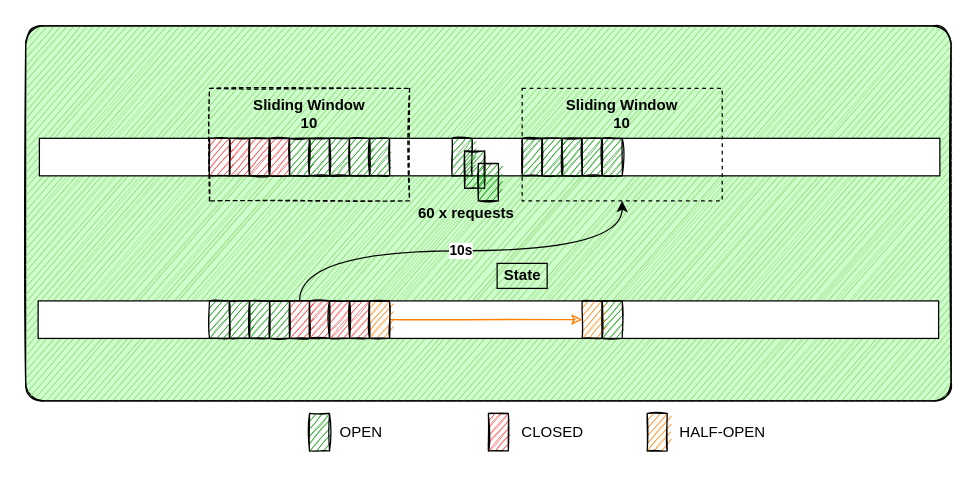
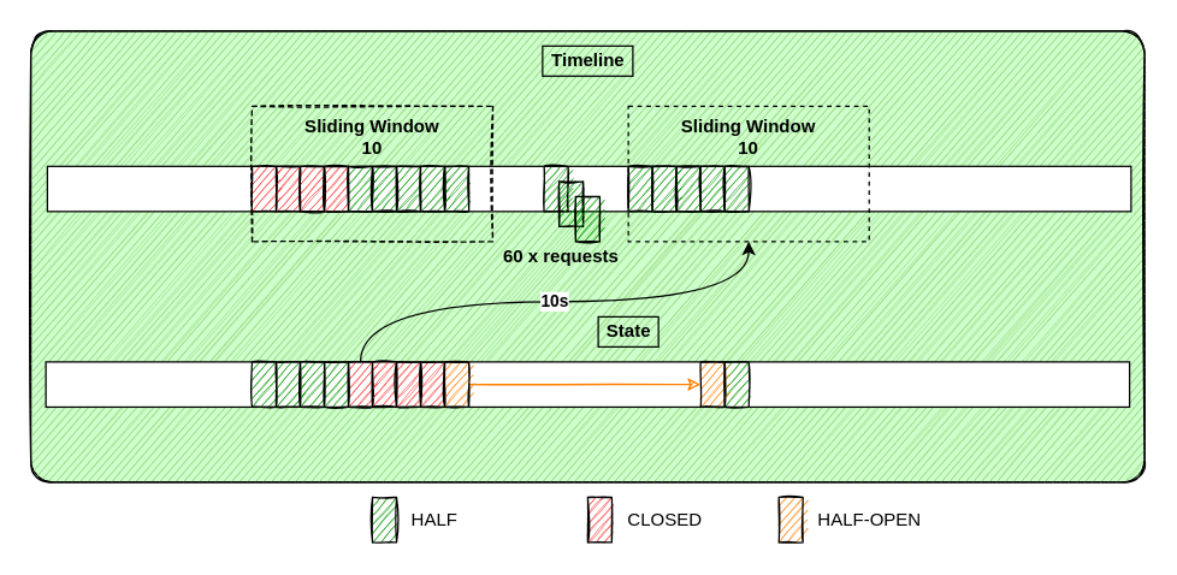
  <mxCell id="0" />
  <mxCell id="1" parent="0" />
  <mxCell id="2" value="" style="rounded=1;whiteSpace=wrap;html=1;sketch=0;strokeColor=default;strokeWidth=1;fillColor=#CCFFCC;verticalAlign=top;arcSize=5;" vertex="1" parent="1"><mxGeometry x="20" y="20" width="740" height="300" as="geometry" /></mxCell>
  <mxCell id="3" value="" style="rounded=1;whiteSpace=wrap;html=1;sketch=1;strokeColor=default;strokeWidth=1;fillColor=#97D077;verticalAlign=top;arcSize=5;" vertex="1" parent="1"><mxGeometry x="20" y="20" width="740" height="300" as="geometry" /></mxCell>
  <mxCell id="4" value="" style="rounded=0;whiteSpace=wrap;html=1;" vertex="1" parent="1"><mxGeometry x="31" y="110" width="720" height="30" as="geometry" /></mxCell>
  <mxCell id="5" value="Sliding Window&lt;br&gt;10" style="rounded=0;whiteSpace=wrap;html=1;dashed=1;fillColor=none;verticalAlign=top;sketch=1;strokeWidth=1;fontStyle=1" vertex="1" parent="1"><mxGeometry x="167" y="70" width="160" height="90" as="geometry" /></mxCell>
+ <mxCell id="6" value="Timeline" style="text;html=1;align=center;verticalAlign=middle;resizable=0;points=[];autosize=1;strokeColor=default;fillColor=none;fontStyle=1" vertex="1" parent="1"><mxGeometry x="360" y="30" width="60" height="20" as="geometry" /></mxCell>
  <mxCell id="7" value="" style="rounded=0;whiteSpace=wrap;html=1;fillColor=#FF3333;verticalAlign=top;sketch=1;strokeWidth=1;fontStyle=1" vertex="1" parent="1"><mxGeometry x="167" y="110" width="16" height="30" as="geometry" /></mxCell>
  <mxCell id="8" value="" style="rounded=0;whiteSpace=wrap;html=1;fillColor=#FF3333;verticalAlign=top;sketch=1;strokeWidth=1;fontStyle=1" vertex="1" parent="1"><mxGeometry x="183" y="110" width="16" height="30" as="geometry" /></mxCell>
  <mxCell id="9" value="" style="rounded=0;whiteSpace=wrap;html=1;fillColor=#FF3333;verticalAlign=top;sketch=1;strokeWidth=1;fontStyle=1" vertex="1" parent="1"><mxGeometry x="199" y="110" width="16" height="30" as="geometry" /></mxCell>
  <mxCell id="10" value="" style="rounded=0;whiteSpace=wrap;html=1;fillColor=#FF3333;verticalAlign=top;sketch=1;strokeWidth=1;fontStyle=1" vertex="1" parent="1"><mxGeometry x="215" y="110" width="16" height="30" as="geometry" /></mxCell>
  <mxCell id="11" value="" style="rounded=0;whiteSpace=wrap;html=1;fillColor=#009900;verticalAlign=top;sketch=1;strokeWidth=1;fontStyle=1" vertex="1" parent="1"><mxGeometry x="231" y="110" width="16" height="30" as="geometry" /></mxCell>
  <mxCell id="12" value="" style="rounded=0;whiteSpace=wrap;html=1;fillColor=#009900;verticalAlign=top;sketch=1;strokeWidth=1;fontStyle=1" vertex="1" parent="1"><mxGeometry x="247" y="110" width="16" height="30" as="geometry" /></mxCell>
  <mxCell id="13" value="" style="rounded=0;whiteSpace=wrap;html=1;fillColor=#009900;verticalAlign=top;sketch=1;strokeWidth=1;fontStyle=1" vertex="1" parent="1"><mxGeometry x="263" y="110" width="16" height="30" as="geometry" /></mxCell>
  <mxCell id="14" value="" style="rounded=0;whiteSpace=wrap;html=1;fillColor=#009900;verticalAlign=top;sketch=1;strokeWidth=1;fontStyle=1" vertex="1" parent="1"><mxGeometry x="279" y="110" width="16" height="30" as="geometry" /></mxCell>
  <mxCell id="15" value="" style="rounded=0;whiteSpace=wrap;html=1;fillColor=#009900;verticalAlign=top;sketch=1;strokeWidth=1;fontStyle=1" vertex="1" parent="1"><mxGeometry x="295" y="110" width="16" height="30" as="geometry" /></mxCell>
  <mxCell id="16" value="" style="rounded=0;whiteSpace=wrap;html=1;" vertex="1" parent="1"><mxGeometry x="30" y="240" width="720" height="30" as="geometry" /></mxCell>
  <mxCell id="17" value="State" style="text;html=1;align=center;verticalAlign=middle;resizable=0;points=[];autosize=1;strokeColor=default;fillColor=none;fontStyle=1" vertex="1" parent="1"><mxGeometry x="397" y="210" width="40" height="20" as="geometry" /></mxCell>
  <mxCell id="18" value="" style="rounded=0;whiteSpace=wrap;html=1;fillColor=#009900;verticalAlign=top;sketch=1;strokeWidth=1;fontStyle=1" vertex="1" parent="1"><mxGeometry x="167" y="240" width="16" height="30" as="geometry" /></mxCell>
  <mxCell id="19" value="" style="rounded=0;whiteSpace=wrap;html=1;fillColor=#009900;verticalAlign=top;sketch=1;strokeWidth=1;fontStyle=1" vertex="1" parent="1"><mxGeometry x="183" y="240" width="16" height="30" as="geometry" /></mxCell>
  <mxCell id="20" value="" style="rounded=0;whiteSpace=wrap;html=1;fillColor=#009900;verticalAlign=top;sketch=1;strokeWidth=1;fontStyle=1" vertex="1" parent="1"><mxGeometry x="199" y="240" width="16" height="30" as="geometry" /></mxCell>
  <mxCell id="21" value="" style="rounded=0;whiteSpace=wrap;html=1;fillColor=#009900;verticalAlign=top;sketch=1;strokeWidth=1;fontStyle=1" vertex="1" parent="1"><mxGeometry x="215" y="240" width="16" height="30" as="geometry" /></mxCell>
  <mxCell id="22" value="" style="rounded=0;whiteSpace=wrap;html=1;fillColor=#FF3333;verticalAlign=top;sketch=1;strokeWidth=1;fontStyle=1" vertex="1" parent="1"><mxGeometry x="231" y="240" width="16" height="30" as="geometry" /></mxCell>
  <mxCell id="23" value="" style="rounded=0;whiteSpace=wrap;html=1;fillColor=#FF3333;verticalAlign=top;sketch=1;strokeWidth=1;fontStyle=1" vertex="1" parent="1"><mxGeometry x="247" y="240" width="16" height="30" as="geometry" /></mxCell>
  <mxCell id="24" value="" style="rounded=0;whiteSpace=wrap;html=1;fillColor=#FF3333;verticalAlign=top;sketch=1;strokeWidth=1;fontStyle=1" vertex="1" parent="1"><mxGeometry x="263" y="240" width="16" height="30" as="geometry" /></mxCell>
  <mxCell id="25" value="" style="rounded=0;whiteSpace=wrap;html=1;fillColor=#FF3333;verticalAlign=top;sketch=1;strokeWidth=1;fontStyle=1" vertex="1" parent="1"><mxGeometry x="279" y="240" width="16" height="30" as="geometry" /></mxCell>
  <mxCell id="26" style="edgeStyle=orthogonalEdgeStyle;rounded=0;orthogonalLoop=1;jettySize=auto;html=1;entryX=0;entryY=0.5;entryDx=0;entryDy=0;strokeWidth=1;strokeColor=#FF8000;sketch=1;fontStyle=1" edge="1" parent="1" source="27" target="40"><mxGeometry relative="1" as="geometry" /></mxCell>
  <mxCell id="27" value="" style="rounded=0;whiteSpace=wrap;html=1;fillColor=#FF8000;verticalAlign=top;sketch=1;strokeWidth=1;fontStyle=1" vertex="1" parent="1"><mxGeometry x="295" y="240" width="16" height="30" as="geometry" /></mxCell>
  <mxCell id="28" value="Sliding Window&lt;br&gt;10" style="rounded=0;whiteSpace=wrap;html=1;dashed=1;fillColor=none;verticalAlign=top;fontStyle=1" vertex="1" parent="1"><mxGeometry x="417" y="70" width="160" height="90" as="geometry" /></mxCell>
  <mxCell id="29" value="10s" style="curved=1;endArrow=classic;html=1;rounded=0;edgeStyle=orthogonalEdgeStyle;exitX=0.5;exitY=0;exitDx=0;exitDy=0;entryX=0.5;entryY=1;entryDx=0;entryDy=0;fontStyle=1" edge="1" parent="1" source="22" target="28"><mxGeometry width="50" height="50" relative="1" as="geometry"><mxPoint x="337" y="230" as="sourcePoint" /><mxPoint x="387" y="180" as="targetPoint" /><Array as="points"><mxPoint x="239" y="200" /><mxPoint x="497" y="200" /></Array></mxGeometry></mxCell>
  <mxCell id="30" value="" style="rounded=0;whiteSpace=wrap;html=1;fillColor=#009900;verticalAlign=top;sketch=1;strokeWidth=1;fontStyle=1" vertex="1" parent="1"><mxGeometry x="361" y="110" width="16" height="30" as="geometry" /></mxCell>
  <mxCell id="31" value="" style="rounded=0;whiteSpace=wrap;html=1;fillColor=#009900;verticalAlign=top;sketch=1;strokeWidth=1;fontStyle=1" vertex="1" parent="1"><mxGeometry x="371" y="120" width="16" height="30" as="geometry" /></mxCell>
  <mxCell id="32" value="" style="rounded=0;whiteSpace=wrap;html=1;fillColor=#009900;verticalAlign=top;sketch=1;strokeWidth=1;fontStyle=1" vertex="1" parent="1"><mxGeometry x="382" y="130" width="16" height="30" as="geometry" /></mxCell>
  <mxCell id="33" value="60 x requests" style="text;html=1;align=center;verticalAlign=middle;resizable=0;points=[];autosize=1;strokeColor=none;fillColor=none;fontStyle=1" vertex="1" parent="1"><mxGeometry x="327" y="160" width="90" height="20" as="geometry" /></mxCell>
  <mxCell id="34" value="" style="rounded=0;whiteSpace=wrap;html=1;fillColor=#009900;verticalAlign=top;sketch=1;strokeWidth=1;fontStyle=1" vertex="1" parent="1"><mxGeometry x="417" y="110" width="16" height="30" as="geometry" /></mxCell>
  <mxCell id="35" value="" style="rounded=0;whiteSpace=wrap;html=1;fillColor=#009900;verticalAlign=top;sketch=1;strokeWidth=1;fontStyle=1" vertex="1" parent="1"><mxGeometry x="433" y="110" width="16" height="30" as="geometry" /></mxCell>
  <mxCell id="36" value="" style="rounded=0;whiteSpace=wrap;html=1;fillColor=#009900;verticalAlign=top;sketch=1;strokeWidth=1;fontStyle=1" vertex="1" parent="1"><mxGeometry x="449" y="110" width="16" height="30" as="geometry" /></mxCell>
  <mxCell id="37" value="" style="rounded=0;whiteSpace=wrap;html=1;fillColor=#009900;verticalAlign=top;sketch=1;strokeWidth=1;fontStyle=1" vertex="1" parent="1"><mxGeometry x="465" y="110" width="16" height="30" as="geometry" /></mxCell>
  <mxCell id="38" value="" style="rounded=0;whiteSpace=wrap;html=1;fillColor=#009900;verticalAlign=top;sketch=1;strokeWidth=1;fontStyle=1" vertex="1" parent="1"><mxGeometry x="481" y="110" width="16" height="30" as="geometry" /></mxCell>
  <mxCell id="39" value="" style="rounded=0;whiteSpace=wrap;html=1;fillColor=#009900;verticalAlign=top;sketch=1;strokeWidth=1;fontStyle=1" vertex="1" parent="1"><mxGeometry x="481" y="240" width="16" height="30" as="geometry" /></mxCell>
  <mxCell id="40" value="" style="rounded=0;whiteSpace=wrap;html=1;fillColor=#FF8000;verticalAlign=top;sketch=1;strokeWidth=1;fontStyle=1" vertex="1" parent="1"><mxGeometry x="465" y="240" width="16" height="30" as="geometry" /></mxCell>
  <mxCell id="41" value="" style="rounded=0;whiteSpace=wrap;html=1;fillColor=#009900;verticalAlign=top;sketch=1;strokeWidth=1;fontStyle=1" vertex="1" parent="1"><mxGeometry x="247" y="330" width="16" height="30" as="geometry" /></mxCell>
  <mxCell id="42" value="" style="rounded=0;whiteSpace=wrap;html=1;fillColor=#FF3333;verticalAlign=top;sketch=1;strokeWidth=1;fontStyle=1" vertex="1" parent="1"><mxGeometry x="390" y="330" width="16" height="30" as="geometry" /></mxCell>
  <mxCell id="43" value="" style="rounded=0;whiteSpace=wrap;html=1;fillColor=#FF8000;verticalAlign=top;sketch=1;strokeWidth=1;fontStyle=1" vertex="1" parent="1"><mxGeometry x="517" y="330" width="16" height="30" as="geometry" /></mxCell>
- <mxCell id="44" value="OPEN" style="text;html=1;align=center;verticalAlign=middle;resizable=0;points=[];autosize=1;strokeColor=none;fillColor=none;" vertex="1" parent="1"><mxGeometry x="263" y="335" width="50" height="20" as="geometry" /></mxCell>
+ <mxCell id="44" value="HALF" style="text;html=1;align=center;verticalAlign=middle;resizable=0;points=[];autosize=1;strokeColor=none;fillColor=none;" vertex="1" parent="1"><mxGeometry x="263" y="335" width="50" height="20" as="geometry" /></mxCell>
  <mxCell id="45" value="CLOSED" style="text;html=1;align=center;verticalAlign=middle;resizable=0;points=[];autosize=1;strokeColor=none;fillColor=none;" vertex="1" parent="1"><mxGeometry x="411" y="335" width="60" height="20" as="geometry" /></mxCell>
  <mxCell id="46" value="HALF-OPEN" style="text;html=1;align=center;verticalAlign=middle;resizable=0;points=[];autosize=1;strokeColor=none;fillColor=none;" vertex="1" parent="1"><mxGeometry x="537" y="335" width="80" height="20" as="geometry" /></mxCell>
